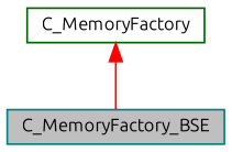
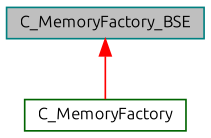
  digraph {
    fontname=Ubuntu
    node [fontname=Ubuntu fontsize=10 shape=record style=filled]
    n1 [color=teal fillcolor=grey75 fontcolor=black height=0.2 label=C_MemoryFactory_BSE width=0.4]
    n2 [color=darkgreen fillcolor=white height=0.2 label=C_MemoryFactory width=0.4]
-   n2 -> n1 [color=red dir=back fontname=Ubuntu fontsize=10 labelfontname=Helvetica labelfontsize=10 style=solid]
+   n1 -> n2 [color=red dir=back fontname=Ubuntu fontsize=10 labelfontname=Helvetica labelfontsize=10 style=solid]
  }
